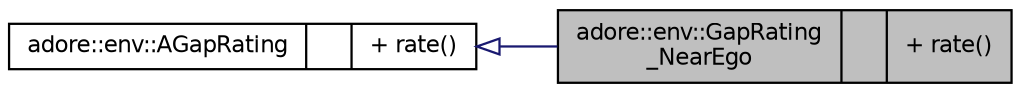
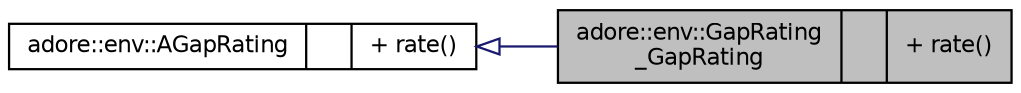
  digraph {
    rankdir=LR
    node [color=black fontname=Helvetica fontsize=10 shape=record style=filled]
-   n1 [fillcolor=grey75 fontcolor=black height=0.2 label="{adore::env::GapRating\l_NearEgo\n||+ rate()\l}" width=0.4]
+   n1 [fillcolor=grey75 fontcolor=black height=0.2 label="{adore::env::GapRating\l_GapRating\n||+ rate()\l}" width=0.4]
    n2 [fillcolor=white height=0.2 label="{adore::env::AGapRating\n||+ rate()\l}" width=0.4]
    n2 -> n1 [arrowtail=onormal color=midnightblue dir=back fontname=Helvetica fontsize=10 labelfontname=Helvetica labelfontsize=10 style=solid]
  }
